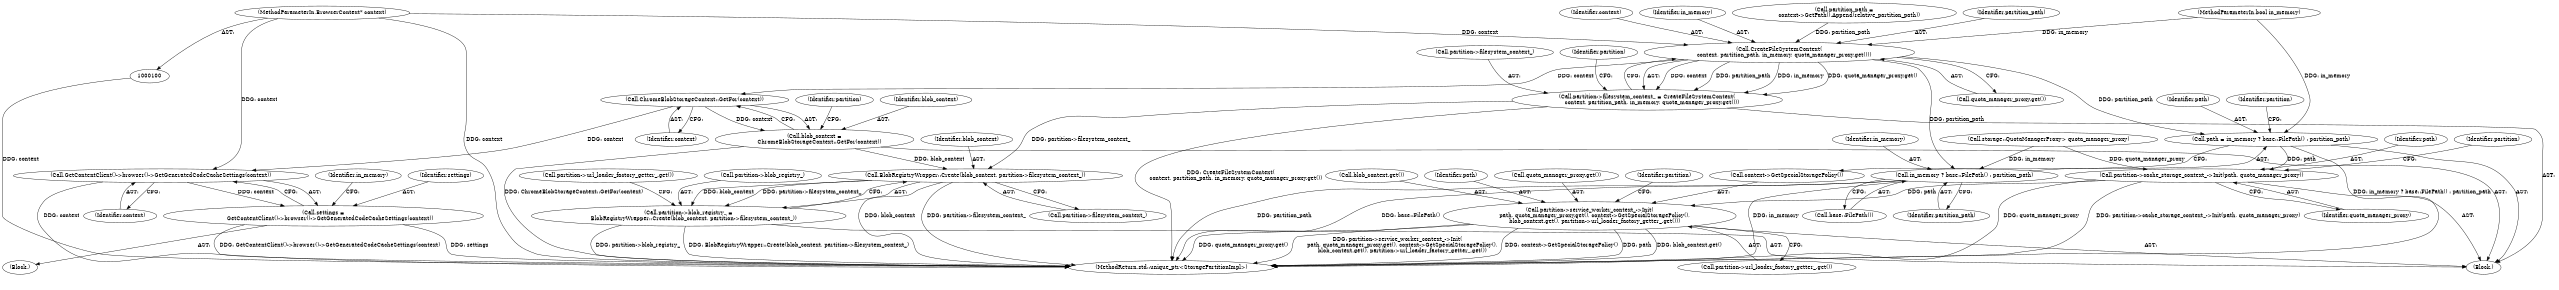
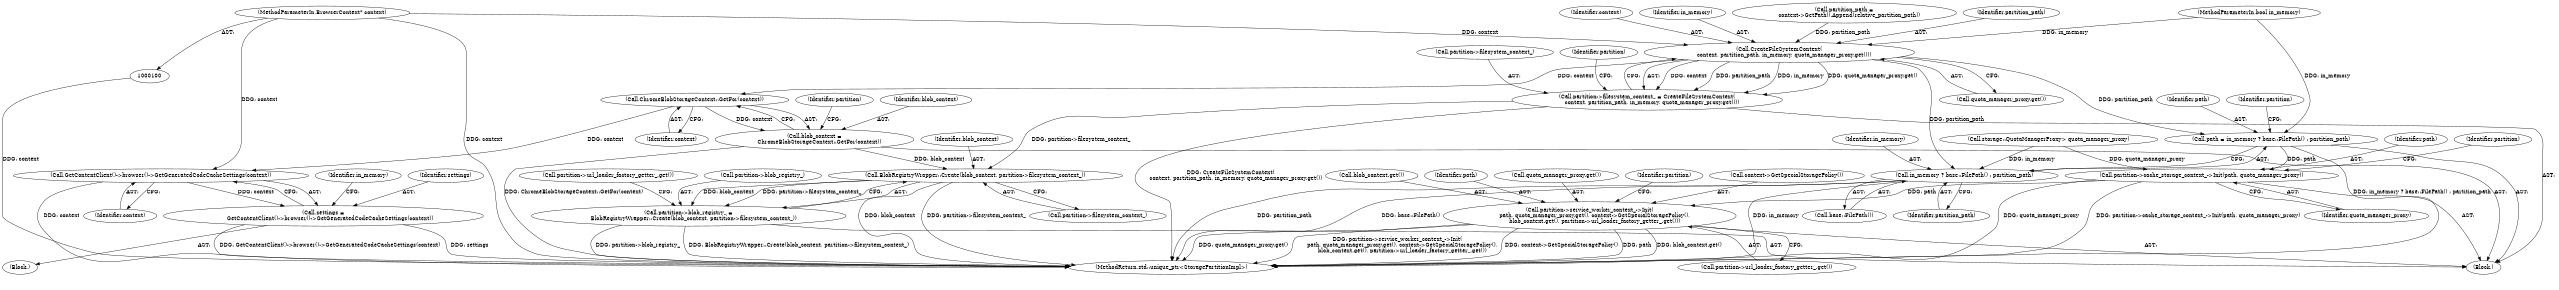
  digraph {
    n1 [label="(MethodParameterIn,BrowserContext* context)"]
    n2 [label="(Call,CreateFileSystemContext(\n      context, partition_path, in_memory, quota_manager_proxy.get()))"]
    n3 [label="(Call,GetContentClient()->browser()->GetGeneratedCodeCacheSettings(context))"]
    n4 [label="(MethodReturn,std::unique_ptr<StoragePartitionImpl>)"]
    1000100
    n6 [label="(Call,ChromeBlobStorageContext::GetFor(context))"]
    n7 [label="(Call,partition->filesystem_context_ = CreateFileSystemContext(\n      context, partition_path, in_memory, quota_manager_proxy.get()))"]
    n8 [label="(Call,path = in_memory ? base::FilePath() : partition_path)"]
    n9 [label="(Call,in_memory ? base::FilePath() : partition_path)"]
    n10 [label="(Call,quota_manager_proxy.get())"]
    n11 [label="(Call,blob_context =\n      ChromeBlobStorageContext::GetFor(context))"]
    n12 [label="(Identifier,context)"]
    n13 [label="(Call,settings =\n        GetContentClient()->browser()->GetGeneratedCodeCacheSettings(context))"]
    n14 [label="(Identifier,context)"]
    n15 [label="(Call,BlobRegistryWrapper::Create(blob_context, partition->filesystem_context_))"]
    n16 [label="(Block,)"]
    n17 [label="(Call,partition->cache_storage_context_->Init(path, quota_manager_proxy))"]
    n18 [label="(Identifier,partition_path)"]
    n19 [label="(Call,base::FilePath())"]
    n20 [label="(Call,partition->blob_registry_ =\n      BlobRegistryWrapper::Create(blob_context, partition->filesystem_context_))"]
    n21 [label="(Call,partition->filesystem_context_)"]
    n22 [label="(Call,partition->service_worker_context_->Init(\n      path, quota_manager_proxy.get(), context->GetSpecialStoragePolicy(),\n      blob_context.get(), partition->url_loader_factory_getter_.get()))"]
    n23 [label="(Identifier,quota_manager_proxy)"]
    n24 [label="(Call,partition->url_loader_factory_getter_.get())"]
    n25 [label="(Block,)"]
    n26 [label="(Identifier,path)"]
    n27 [label="(Call,partition_path =\n      context->GetPath().Append(relative_partition_path))"]
    n28 [label="(Identifier,partition_path)"]
    n29 [label="(Call,partition->filesystem_context_)"]
    n30 [label="(Call,blob_context.get())"]
    n31 [label="(Identifier,path)"]
    n32 [label="(Identifier,blob_context)"]
    n33 [label="(Call,context->GetSpecialStoragePolicy())"]
    n34 [label="(Identifier,in_memory)"]
    n35 [label="(Identifier,partition)"]
    n36 [label="(Identifier,partition)"]
    n37 [label="(Identifier,path)"]
    n38 [label="(Call,quota_manager_proxy.get())"]
    n39 [label="(Call,partition->blob_registry_)"]
    n40 [label="(Identifier,settings)"]
    n41 [label="(Identifier,context)"]
    n42 [label="(Call,partition->url_loader_factory_getter_.get())"]
    n43 [label="(Identifier,in_memory)"]
    n44 [label="(Identifier,partition)"]
    n45 [label="(Identifier,partition)"]
    n46 [label="(Identifier,in_memory)"]
    n47 [label="(Call,storage::QuotaManagerProxy> quota_manager_proxy)"]
    n48 [label="(Identifier,partition)"]
    n49 [label="(Identifier,blob_context)"]
    n50 [label="(MethodParameterIn,bool in_memory)"]
    n1 -> n2 [label="DDG: context"]
    n1 -> n3 [label="DDG: context"]
    n1 -> n4 [label="DDG: context"]
    n1 -> 1000100 [label="AST: "]
    n2 -> n6 [label="DDG: context"]
    n2 -> n7 [label="AST: "]
    n2 -> n7 [label="DDG: context"]
    n2 -> n7 [label="DDG: partition_path"]
    n2 -> n7 [label="DDG: in_memory"]
    n2 -> n7 [label="DDG: quota_manager_proxy.get()"]
    n2 -> n8 [label="DDG: partition_path"]
    n2 -> n9 [label="DDG: partition_path"]
    n2 -> n10 [label="CFG: "]
    n3 -> n4 [label="DDG: context"]
    n3 -> n13 [label="AST: "]
    n3 -> n13 [label="DDG: context"]
    n3 -> n14 [label="CFG: "]
    1000100 -> n4 [label="DDG: context"]
    n6 -> n3 [label="DDG: context"]
    n6 -> n11 [label="AST: "]
    n6 -> n11 [label="DDG: context"]
    n6 -> n12 [label="CFG: "]
    n7 -> n2 [label="CFG: "]
    n7 -> n4 [label="DDG: CreateFileSystemContext(\n      context, partition_path, in_memory, quota_manager_proxy.get())"]
    n7 -> n15 [label="DDG: partition->filesystem_context_"]
    n7 -> n16 [label="AST: "]
    n8 -> n4 [label="DDG: in_memory ? base::FilePath() : partition_path"]
-   n8 -> n33 [label="CFG: "]
+   n8 -> n9 [label="CFG: "]
    n8 -> n16 [label="AST: "]
    n8 -> n17 [label="DDG: path"]
    n9 -> n4 [label="DDG: in_memory"]
    n9 -> n4 [label="DDG: partition_path"]
    n9 -> n4 [label="DDG: base::FilePath()"]
    n9 -> n8 [label="AST: "]
    n9 -> n18 [label="CFG: "]
-   n9 -> n19 [label="CFG: "]
+   n9 -> n19 [label="AST: "]
    n10 -> n2 [label="AST: "]
    n11 -> n4 [label="DDG: ChromeBlobStorageContext::GetFor(context)"]
    n11 -> n6 [label="CFG: "]
    n11 -> n15 [label="DDG: blob_context"]
    n11 -> n16 [label="AST: "]
    n12 -> n6 [label="AST: "]
    n13 -> n3 [label="CFG: "]
    n13 -> n4 [label="DDG: settings"]
    n13 -> n4 [label="DDG: GetContentClient()->browser()->GetGeneratedCodeCacheSettings(context)"]
    n13 -> n25 [label="AST: "]
    n14 -> n3 [label="AST: "]
    n15 -> n4 [label="DDG: blob_context"]
    n15 -> n4 [label="DDG: partition->filesystem_context_"]
    n15 -> n20 [label="AST: "]
    n15 -> n20 [label="DDG: blob_context"]
    n15 -> n20 [label="DDG: partition->filesystem_context_"]
    n15 -> n21 [label="CFG: "]
    n17 -> n4 [label="DDG: partition->cache_storage_context_->Init(path, quota_manager_proxy)"]
    n17 -> n4 [label="DDG: quota_manager_proxy"]
    n17 -> n16 [label="AST: "]
    n17 -> n22 [label="DDG: path"]
    n17 -> n23 [label="CFG: "]
    n18 -> n9 [label="AST: "]
    n19 -> n9 [label="AST: "]
    n20 -> n4 [label="DDG: partition->blob_registry_"]
    n20 -> n4 [label="DDG: BlobRegistryWrapper::Create(blob_context, partition->filesystem_context_)"]
    n20 -> n15 [label="CFG: "]
    n20 -> n16 [label="AST: "]
    n21 -> n15 [label="AST: "]
    n22 -> n4 [label="DDG: path"]
    n22 -> n4 [label="DDG: blob_context.get()"]
    n22 -> n4 [label="DDG: quota_manager_proxy.get()"]
    n22 -> n4 [label="DDG: partition->service_worker_context_->Init(\n      path, quota_manager_proxy.get(), context->GetSpecialStoragePolicy(),\n      blob_context.get(), partition->url_loader_factory_getter_.get())"]
    n22 -> n4 [label="DDG: context->GetSpecialStoragePolicy()"]
    n22 -> n16 [label="AST: "]
    n22 -> n24 [label="CFG: "]
    n23 -> n17 [label="AST: "]
    n24 -> n22 [label="AST: "]
    n26 -> n8 [label="AST: "]
    n27 -> n2 [label="DDG: partition_path"]
    n28 -> n2 [label="AST: "]
    n29 -> n7 [label="AST: "]
    n30 -> n22 [label="AST: "]
    n31 -> n22 [label="AST: "]
    n32 -> n15 [label="AST: "]
    n33 -> n22 [label="AST: "]
    n34 -> n13 [label="CFG: "]
    n35 -> n11 [label="CFG: "]
    n36 -> n8 [label="CFG: "]
    n37 -> n17 [label="AST: "]
    n38 -> n22 [label="AST: "]
    n39 -> n20 [label="AST: "]
    n40 -> n13 [label="AST: "]
    n41 -> n2 [label="AST: "]
    n42 -> n20 [label="CFG: "]
    n43 -> n9 [label="AST: "]
    n44 -> n17 [label="CFG: "]
    n45 -> n7 [label="CFG: "]
    n46 -> n2 [label="AST: "]
    n47 -> n9 [label="DDG: in_memory"]
    n47 -> n17 [label="DDG: quota_manager_proxy"]
    n48 -> n22 [label="CFG: "]
    n49 -> n11 [label="AST: "]
    n50 -> n2 [label="DDG: in_memory"]
    n50 -> n8 [label="DDG: in_memory"]
  }
